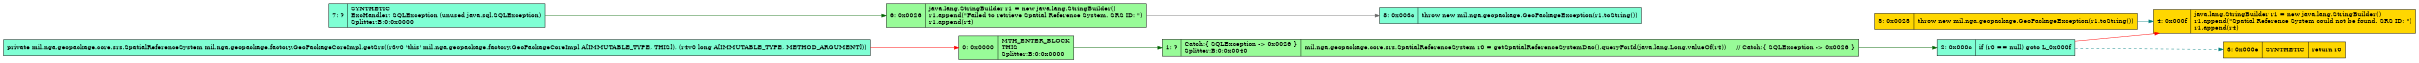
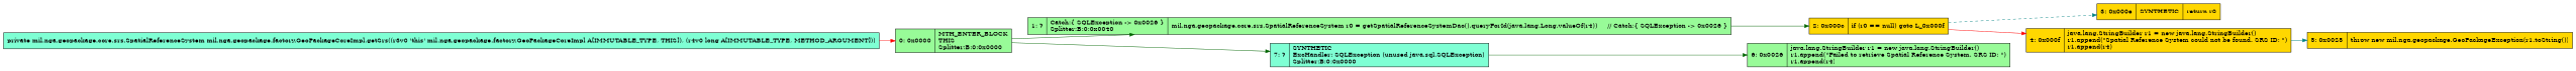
  digraph {
    rankdir=LR
    node [fillcolor=aquamarine shape=record style=filled]
    edge [color=darkgreen]
    n1 [fillcolor=palegreen label="{0\:\ 0x0000|MTH_ENTER_BLOCK\lTHIS\lSplitter:B:0:0x0000\l}"]
    n2 [fillcolor=palegreen label="{1\:\ ?|Catch:\{ SQLException \-\> 0x0026 \}\lSplitter:B:0:0x0040\l|mil.nga.geopackage.core.srs.SpatialReferenceSystem r0 = getSpatialReferenceSystemDao().queryForId(java.lang.Long.valueOf(r4))     \/\/ Catch:\{ SQLException \-\> 0x0026 \}\l}"]
    n3 [label="{7\:\ ?|SYNTHETIC\lExcHandler: SQLException (unused java.sql.SQLException)\lSplitter:B:0:0x0000\l}"]
-   n4 [label="{2\:\ 0x000c|if (r0 == null) goto L_0x000f\l}"]
+   n4 [fillcolor=gold label="{2\:\ 0x000c|if (r0 == null) goto L_0x000f\l}"]
    n5 [fillcolor=palegreen label="{6\:\ 0x0026|java.lang.StringBuilder r1 = new java.lang.StringBuilder()\lr1.append(\"Failed to retrieve Spatial Reference System. SRS ID: \")\lr1.append(r4)\l}"]
    n6 [fillcolor=gold label="{3\:\ 0x000e|SYNTHETIC\l|return r0\l}"]
    n7 [fillcolor=gold label="{4\:\ 0x000f|java.lang.StringBuilder r1 = new java.lang.StringBuilder()\lr1.append(\"Spatial Reference System could not be found. SRS ID: \")\lr1.append(r4)\l}"]
    n8 [fillcolor=gold label="{5\:\ 0x0025|throw new mil.nga.geopackage.GeoPackageException(r1.toString())\l}"]
-   n9 [label="{8\:\ 0x003c|throw new mil.nga.geopackage.GeoPackageException(r1.toString())\l}"]
    n10 [label="{private mil.nga.geopackage.core.srs.SpatialReferenceSystem mil.nga.geopackage.factory.GeoPackageCoreImpl.getSrs((r3v0 'this' mil.nga.geopackage.factory.GeoPackageCoreImpl A[IMMUTABLE_TYPE, THIS]), (r4v0 long A[IMMUTABLE_TYPE, METHOD_ARGUMENT])) }"]
    n1 -> n2
+   n1 -> n3
    n2 -> n4
    n3 -> n5
    n4 -> n6 [color=teal style=dashed]
    n4 -> n7 [color=red]
-   n5 -> n9 [color=gray40]
-   n8 -> n7 [color=teal]
+   n7 -> n8 [color=teal]
    n10 -> n1 [color=red]
  }
